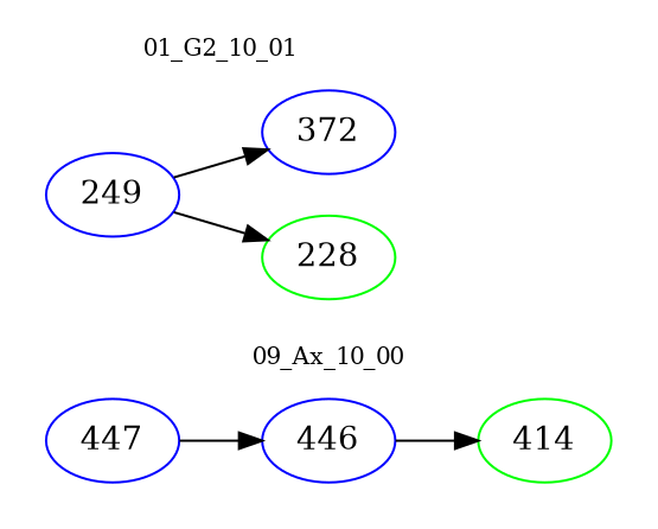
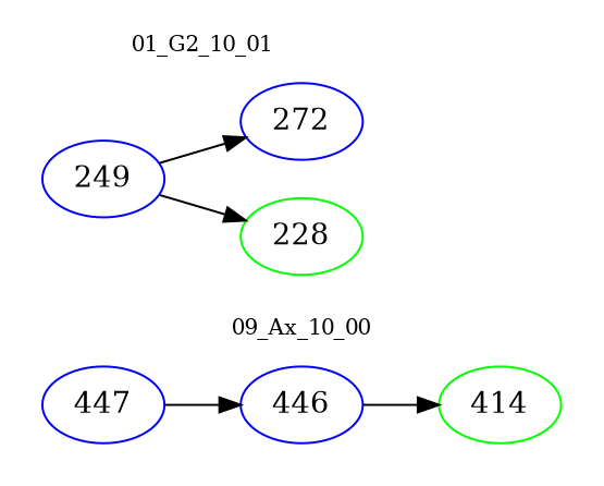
  digraph {
    rankdir=LR
    node [color=blue]
    edge [color=black]
    n1 [label=446]
    n2 [color=green label=414]
    n3 [label=447]
    n4 [label=249]
    n5 [color=green label=228]
-   n6 [label=372]
+   n6 [label=272]
    subgraph cluster_1 {
      color=white
      fontsize=10
      label="09_Ax_10_00"
      n1
      n2
      n3
    }
    subgraph cluster_2 {
      color=white
      fontsize=10
      label="01_G2_10_01"
      n4
      n5
      n6
    }
    n1 -> n2
    n3 -> n1
    n4 -> n5
    n4 -> n6
  }
